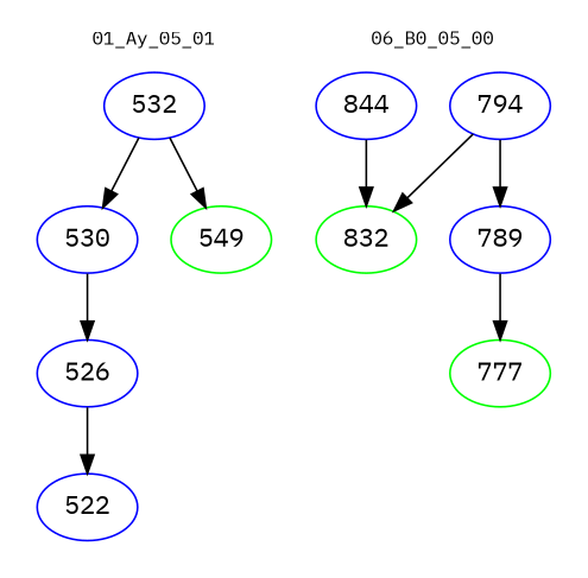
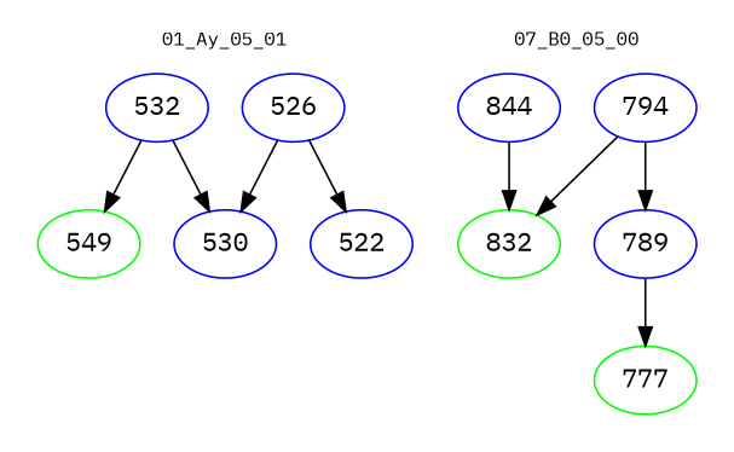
  digraph {
    fontname="IBM Plex Mono"
    node [color=blue fontname="IBM Plex Mono"]
    edge [color=black fontname="IBM Plex Mono"]
    n1 [label=530]
    n2 [label=526]
    n3 [label=532]
    n4 [label=522]
    n5 [color=green label=549]
    n6 [label=794]
    n7 [label=789]
    n8 [color=green label=832]
    n9 [color=green label=777]
    n10 [label=844]
    subgraph cluster_1 {
      color=white
      fontsize=10
      label="01_Ay_05_01"
      n1
      n2
      n3
      n4
      n5
    }
    subgraph cluster_2 {
      color=white
      fontsize=10
-     label="06_B0_05_00"
+     label="07_B0_05_00"
      n6
      n7
      n8
      n9
      n10
    }
-   n1 -> n2
+   n2 -> n1
    n2 -> n4
    n3 -> n1
    n3 -> n5
    n6 -> n7
    n6 -> n8
    n7 -> n9
    n10 -> n8
  }
